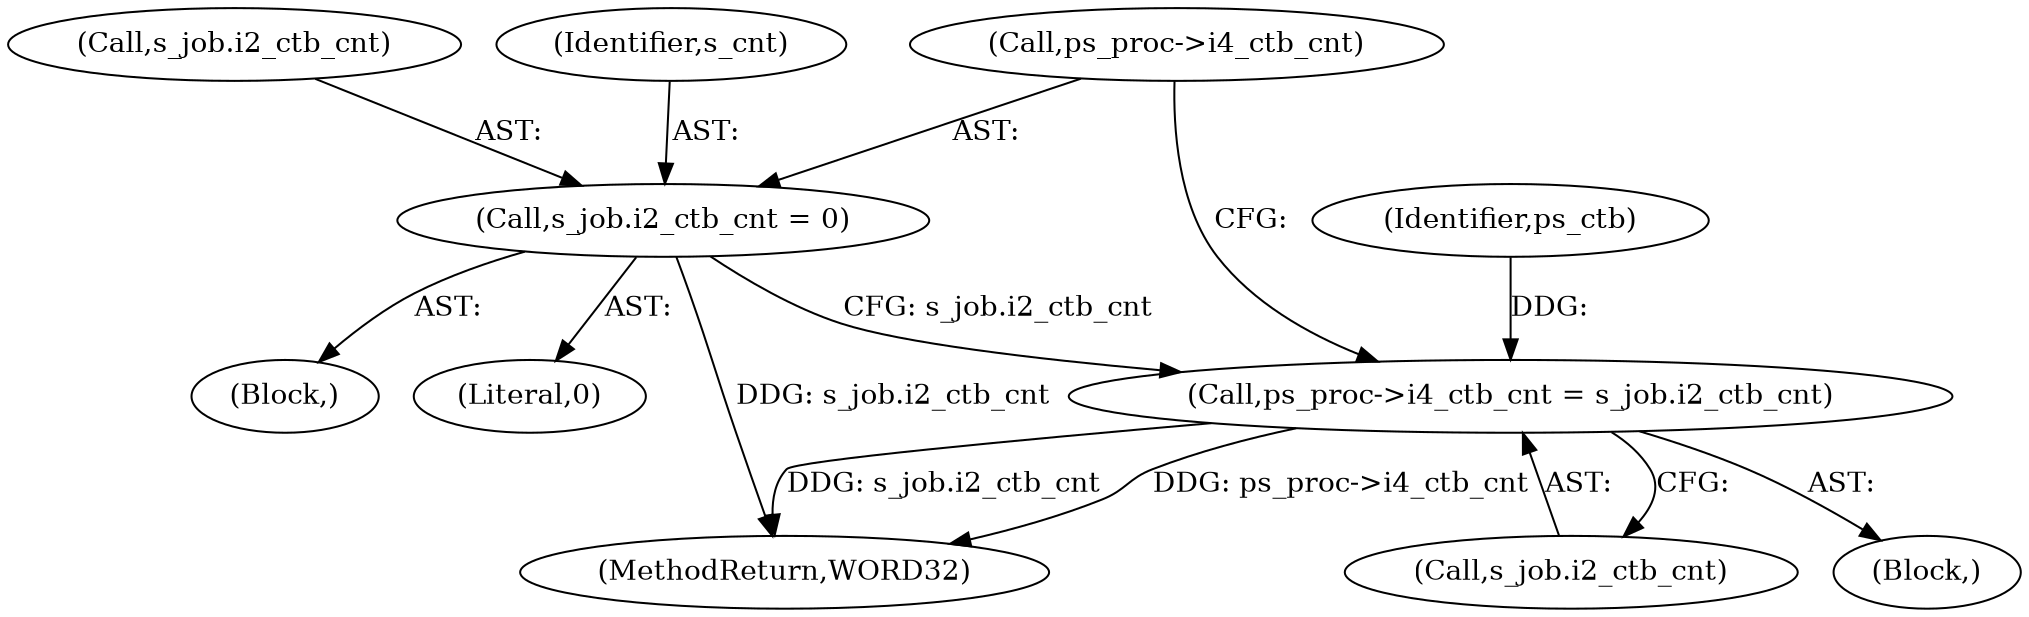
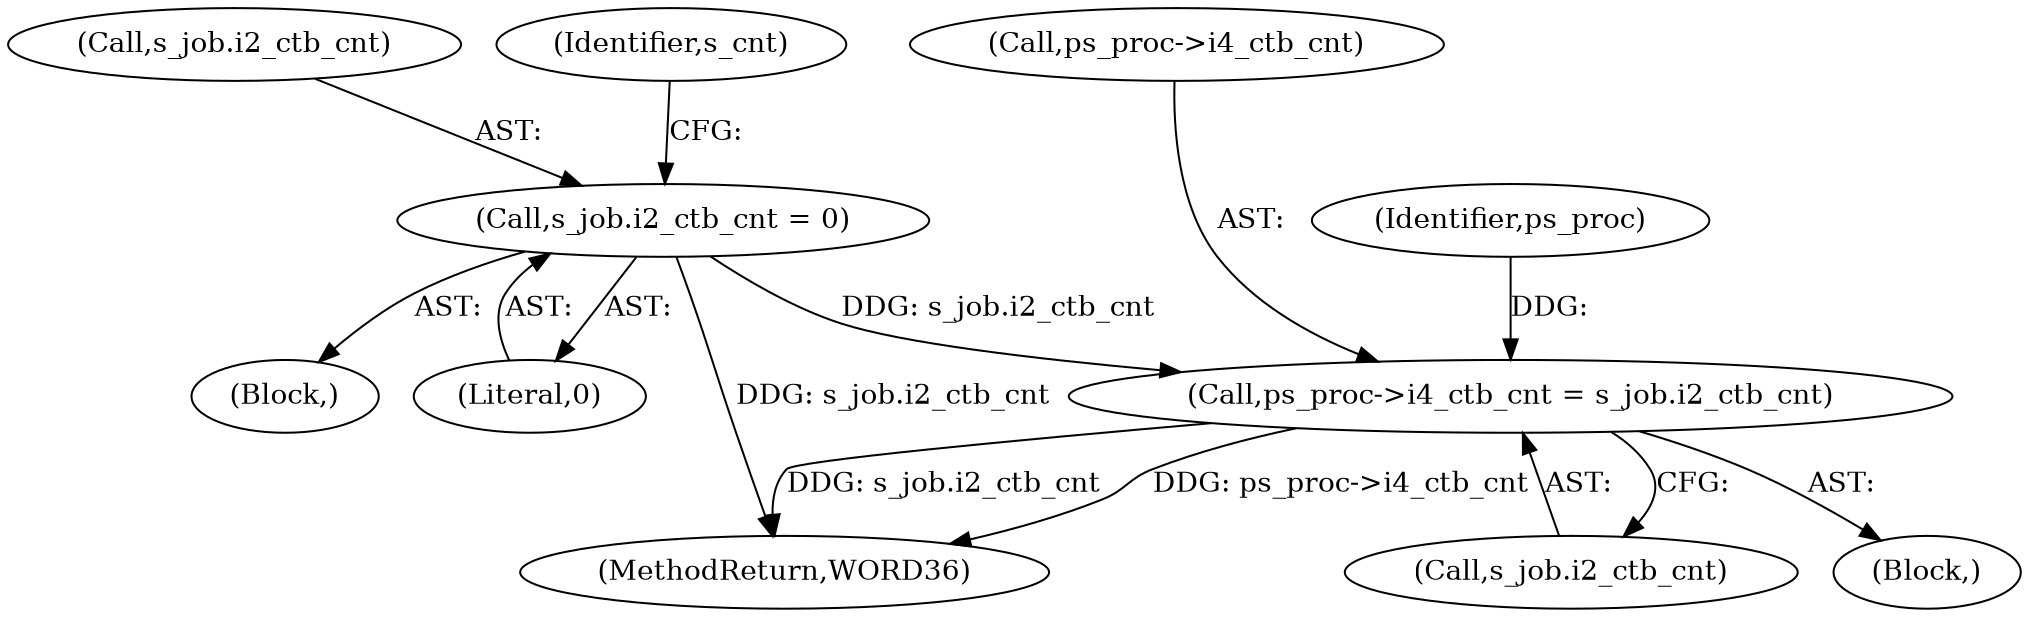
  digraph {
    n1 [label="(Call,ps_proc->i4_ctb_cnt = s_job.i2_ctb_cnt)"]
    n2 [label="(Call,s_job.i2_ctb_cnt)"]
    n3 [label="(Block,)"]
-   n4 [label="(MethodReturn,WORD32)"]
+   n4 [label="(MethodReturn,WORD36)"]
    n5 [label="(Call,s_job.i2_ctb_cnt = 0)"]
    n6 [label="(Literal,0)"]
    n7 [label="(Block,)"]
    n8 [label="(Identifier,s_cnt)"]
    n9 [label="(Call,s_job.i2_ctb_cnt)"]
-   n10 [label="(Identifier,ps_ctb)"]
+   n10 [label="(Identifier,ps_proc)"]
    n11 [label="(Call,ps_proc->i4_ctb_cnt)"]
    n1 -> n2 [label="CFG: "]
    n1 -> n3 [label="AST: "]
    n1 -> n4 [label="DDG: s_job.i2_ctb_cnt"]
    n1 -> n4 [label="DDG: ps_proc->i4_ctb_cnt"]
    n2 -> n1 [label="AST: "]
-   n5 -> n1 [label="CFG: s_job.i2_ctb_cnt"]
+   n5 -> n1 [label="DDG: s_job.i2_ctb_cnt"]
    n5 -> n4 [label="DDG: s_job.i2_ctb_cnt"]
    n5 -> n6 [label="AST: "]
    n5 -> n7 [label="AST: "]
-   n11 -> n5 [label="AST: "]
-   n8 -> n5 [label="AST: "]
+   n6 -> n5 [label="AST: "]
+   n8 -> n5 [label="CFG: "]
    n9 -> n5 [label="AST: "]
    n10 -> n1 [label="DDG: "]
-   n11 -> n1 [label="CFG: "]
+   n11 -> n1 [label="AST: "]
  }
